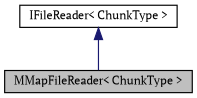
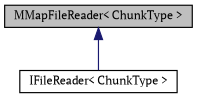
  digraph {
    fontname="PT Serif"
    node [color=black fontname="PT Serif" fontsize=10 shape=record style=filled]
    n1 [fillcolor=grey75 fontcolor=black height=0.2 label="MMapFileReader\< ChunkType \>" width=0.4]
    n2 [fillcolor=white height=0.2 label="IFileReader\< ChunkType \>" width=0.4]
-   n2 -> n1 [color=midnightblue dir=back fontname="PT Serif" fontsize=10 labelfontname=Helvetica labelfontsize=10 style=solid]
+   n1 -> n2 [color=midnightblue dir=back fontname="PT Serif" fontsize=10 labelfontname=Helvetica labelfontsize=10 style=solid]
  }
